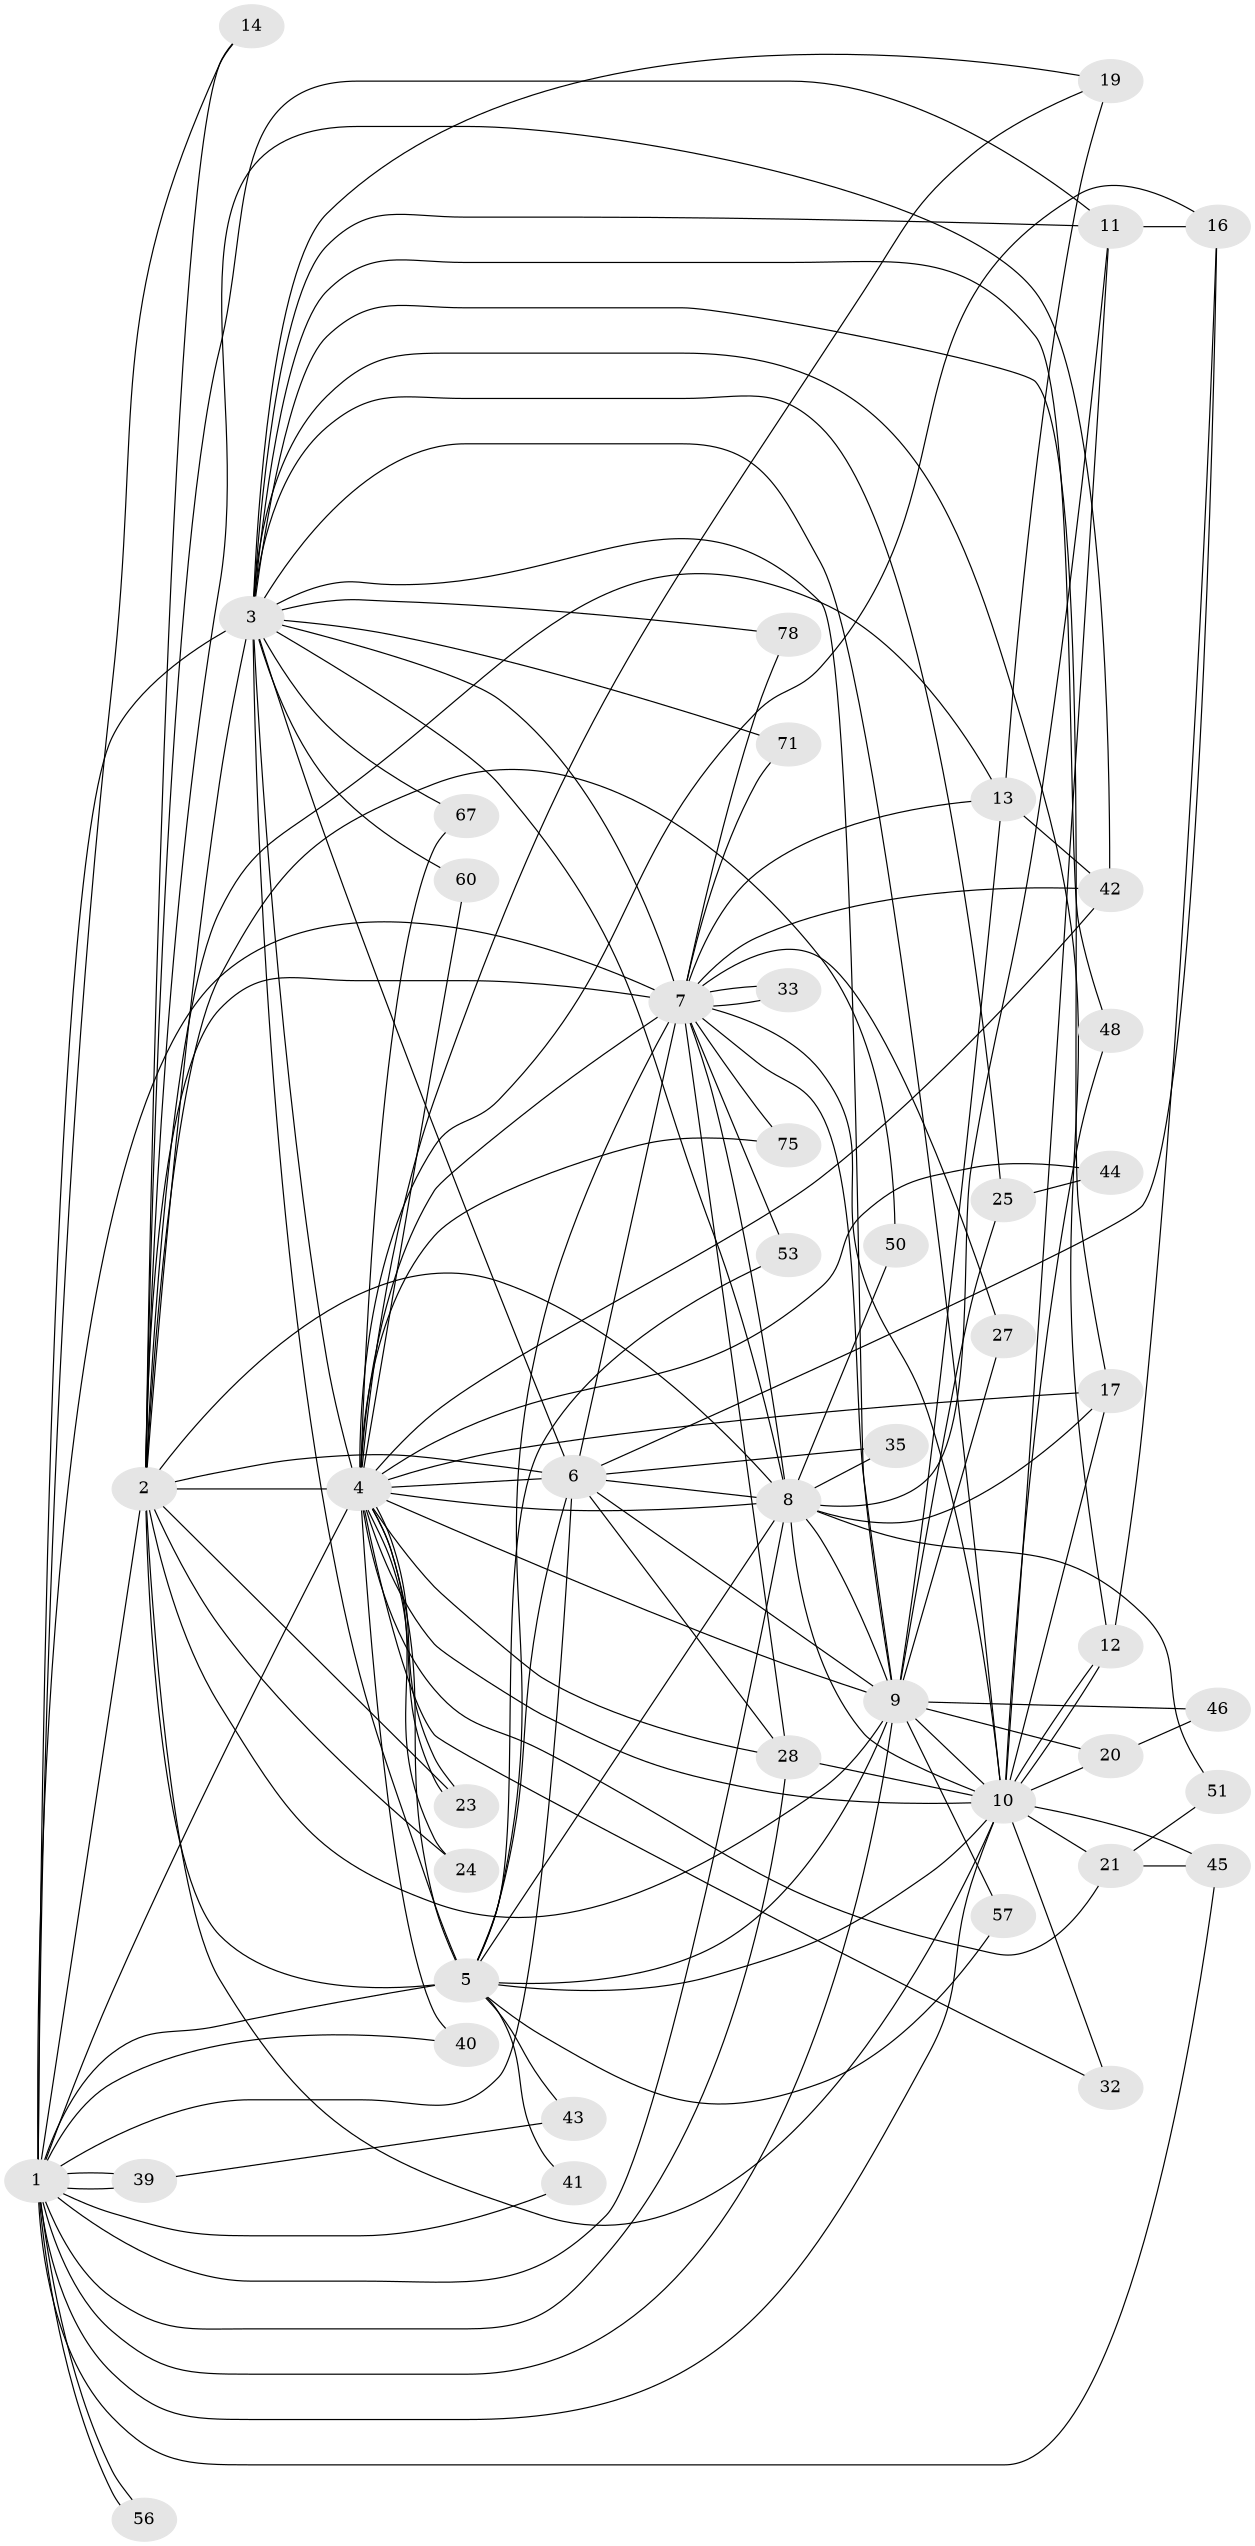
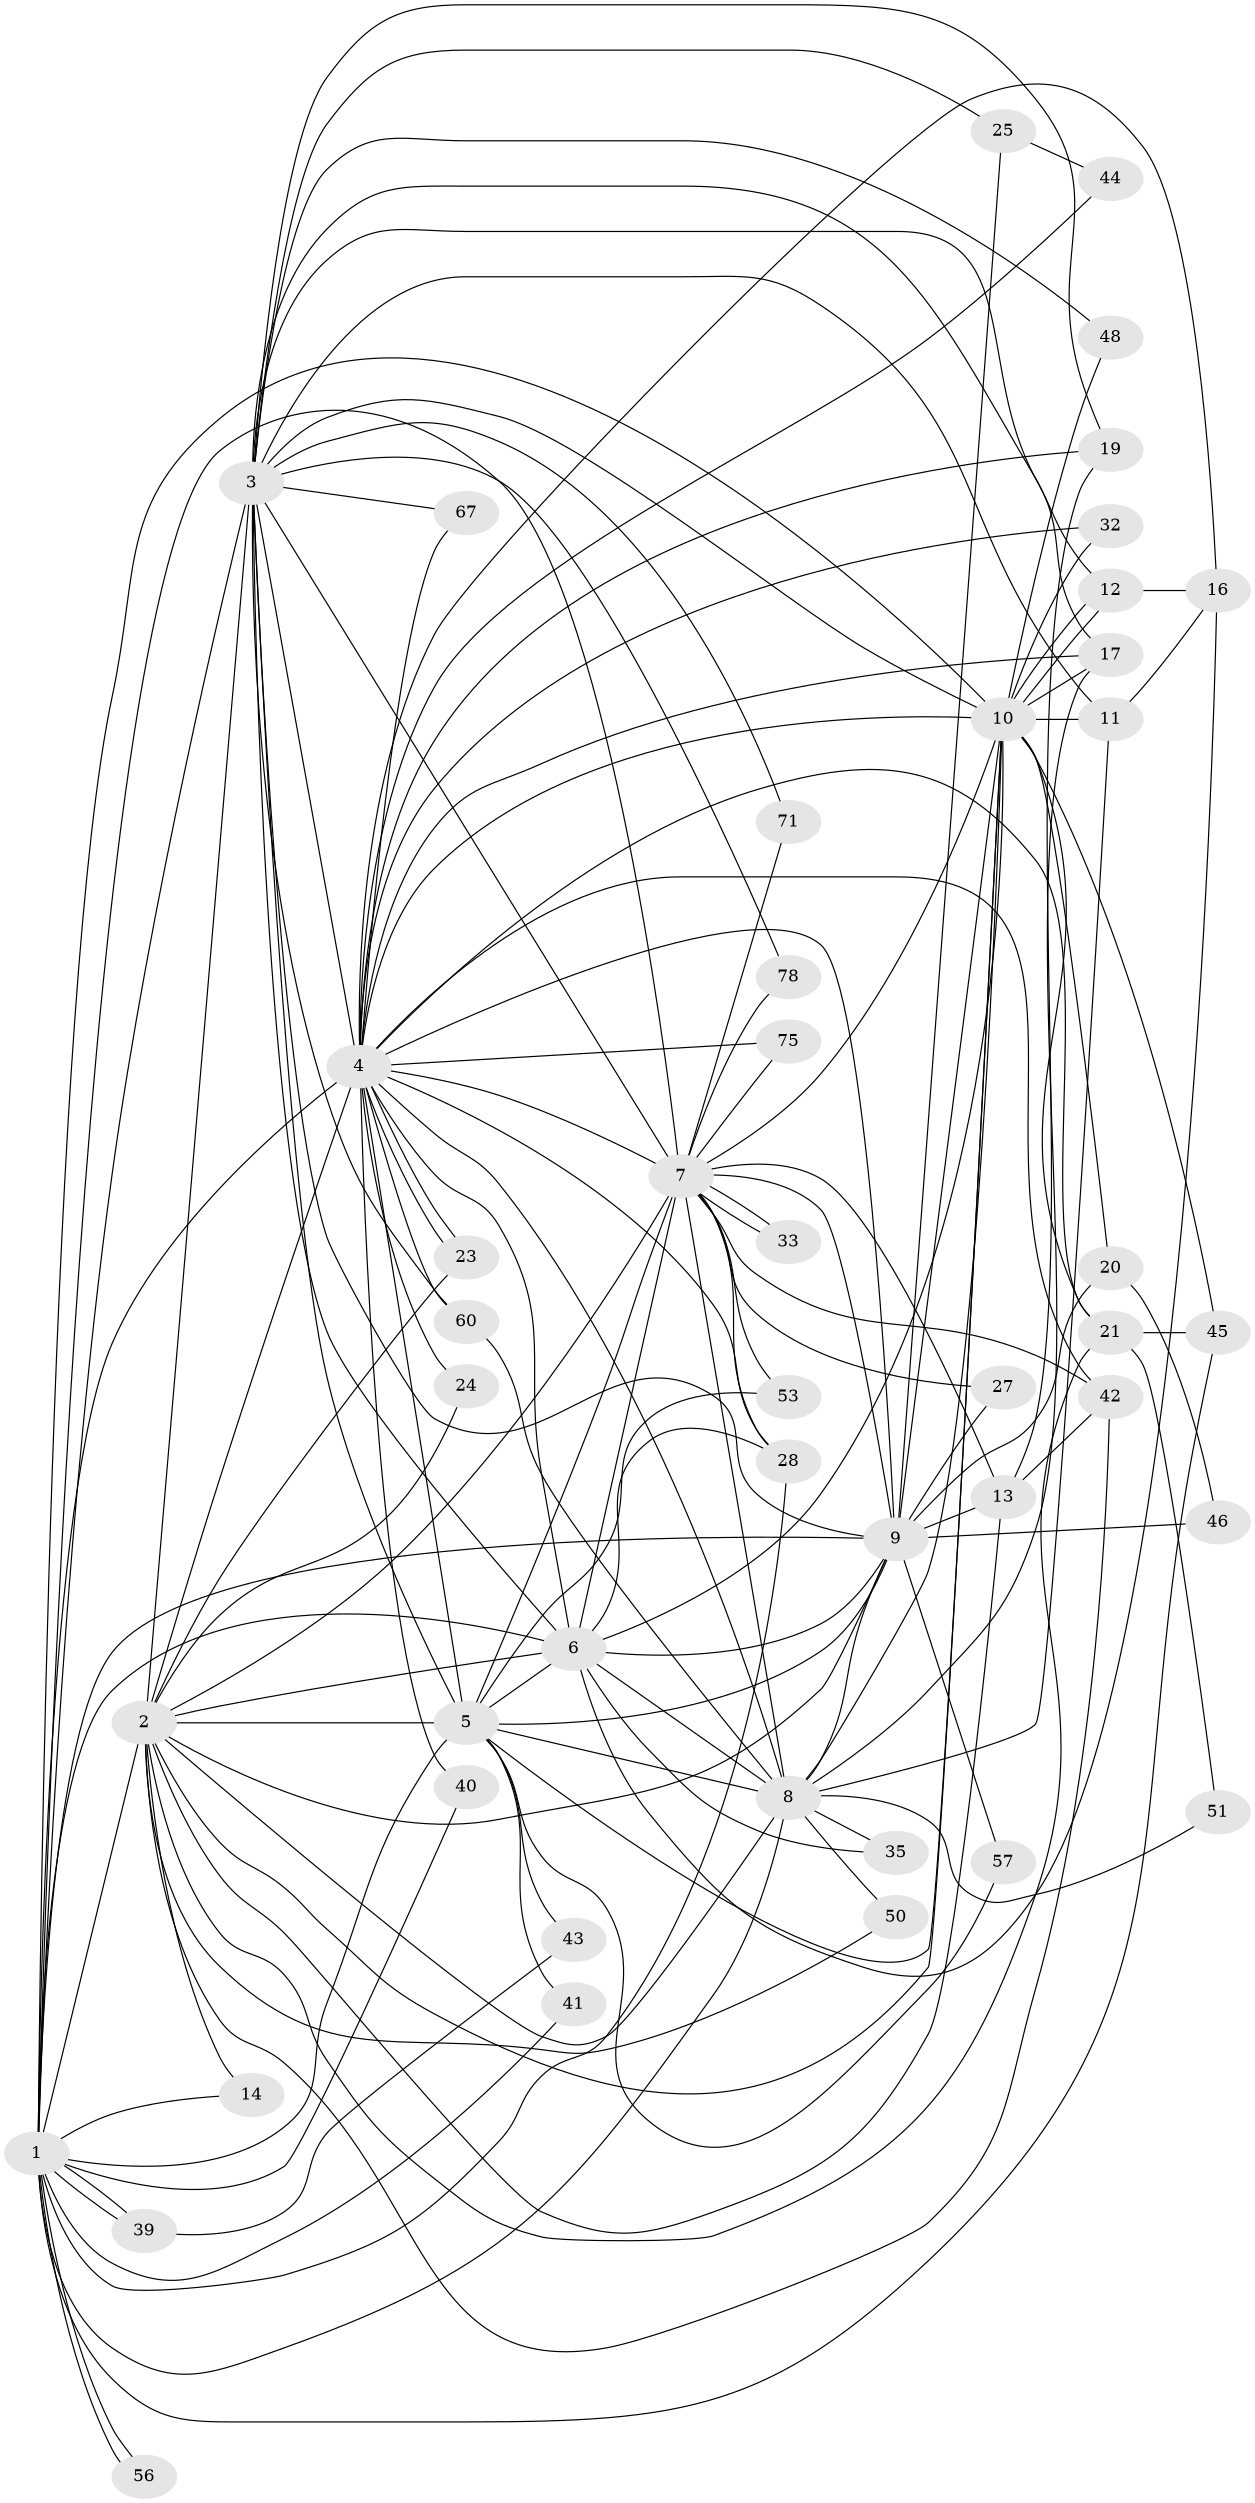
  graph {
    rankdir=LR
    node [color=gray90 style=filled]
    2 [super="+34+31"]
    3 [super="+15"]
    4
    5 [super="+27+22"]
    6
    7
    8 [super="+58+18"]
    9
    10
    14
    13 [super="+66+54"]
    21 [super="+62"]
    23
    24
    42 [super="+52+69"]
    50
    1
    28 [super="+74+37"]
    39
    40
    41
    45 [super="+76"]
    56
    11 [super="+36+55"]
    12 [super="+59"]
    17 [super="+38+29"]
    19 [super="+77"]
    25
    48
    60
    67
    71
    78
    16 [super="+49+30"]
    32
    44
    75
    43
    53
    57
    35
    n42 [label=27]
    33
    51
    20
    46
    2 -- 3
    2 -- 4 [weight=4]
    2 -- 5
    2 -- 6
    2 -- 7
    2 -- 8
    2 -- 9
    2 -- 10
    2 -- 14
    2 -- 13
-   2 -- 11
+   2 -- 21
    2 -- 23
    2 -- 24
    2 -- 42
    2 -- 50
    3 -- 4 [weight=2]
    3 -- 5 [weight=2]
    3 -- 6
    3 -- 7
-   3 -- 8
+   60 -- 8
    3 -- 9
    3 -- 10
    3 -- 11 [weight=2]
    3 -- 12
    3 -- 17 [weight=2]
    3 -- 19
    3 -- 25
    3 -- 48
    3 -- 60
    3 -- 67
    3 -- 71
    3 -- 78
    4 -- 5 [weight=2]
    4 -- 6
    4 -- 7
    4 -- 8
    4 -- 9
    4 -- 10
    4 -- 21
    4 -- 23
    4 -- 23
    4 -- 24
    4 -- 42
    4 -- 28
    4 -- 40
    4 -- 17
    4 -- 19 [weight=2]
    4 -- 60
    4 -- 67
    4 -- 16 [weight=2]
    4 -- 32
    4 -- 44
    4 -- 75
    5 -- 6
    5 -- 7
    5 -- 8
    5 -- 9 [weight=2]
    5 -- 10
    5 -- 41
    5 -- 43
    5 -- 53
    5 -- 57
    6 -- 7
    6 -- 8
    6 -- 9
-   28 -- 10
+   6 -- 10
    6 -- 28
    6 -- 16
    6 -- 35
    7 -- 8 [weight=3]
    7 -- 9
    7 -- 10
    7 -- 13
    7 -- 42 [weight=2]
    7 -- 28
    7 -- 71
    7 -- 78
    7 -- 75
    7 -- 53
    7 -- n42
    7 -- 33
    7 -- 33
    8 -- 9
    8 -- 10
    8 -- 50
    8 -- 11
    8 -- 17
    8 -- 35
    8 -- 51
    9 -- 10
    9 -- 13
    9 -- 25
    9 -- 57
    9 -- n42
    9 -- 20
    9 -- 46
    10 -- 21
    10 -- 45
    10 -- 11
    10 -- 12
    10 -- 12
    10 -- 17
    10 -- 48
    10 -- 32
    10 -- 20
    13 -- 42
    13 -- 19
    21 -- 45
    21 -- 51
    1 -- 2
    1 -- 3
    1 -- 4
    1 -- 5
    1 -- 6
    1 -- 7
    1 -- 8
    1 -- 9
    1 -- 10
    1 -- 14
    1 -- 28
    1 -- 39
    1 -- 39
    1 -- 40
    1 -- 41
    1 -- 45
    1 -- 56
    1 -- 56
    39 -- 43
    11 -- 16
    12 -- 16
    25 -- 44
    20 -- 46
  }
